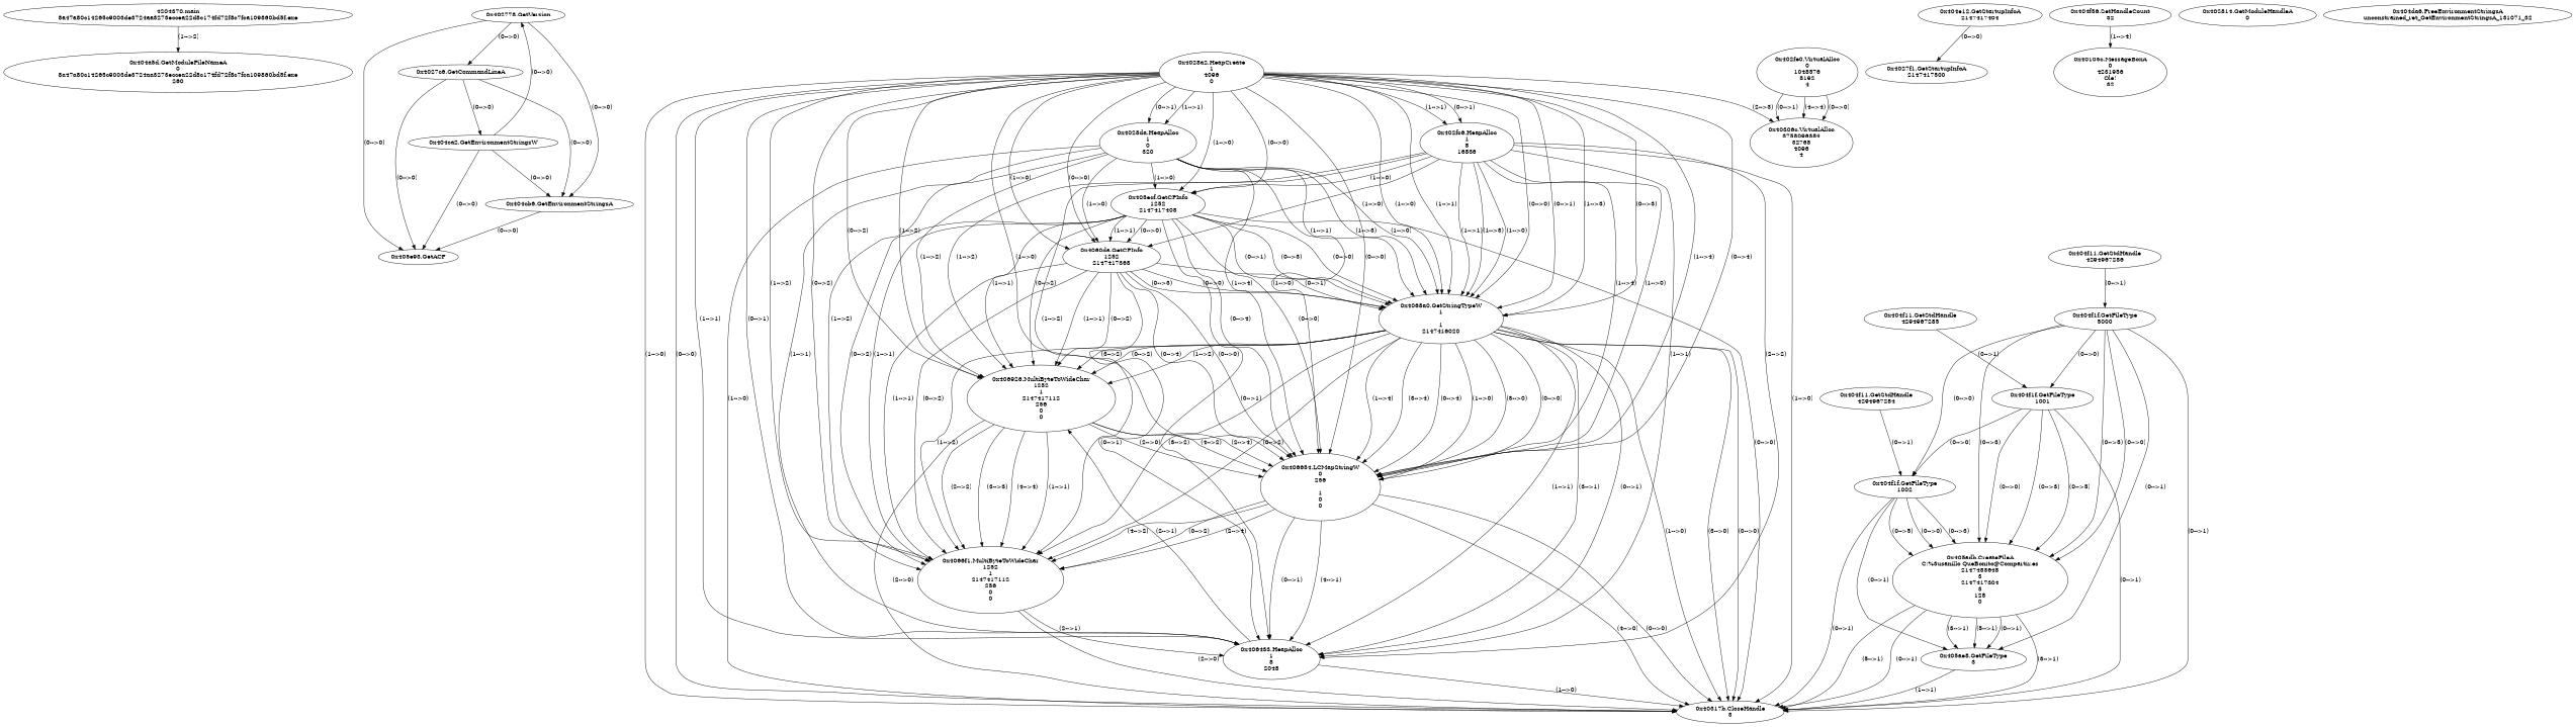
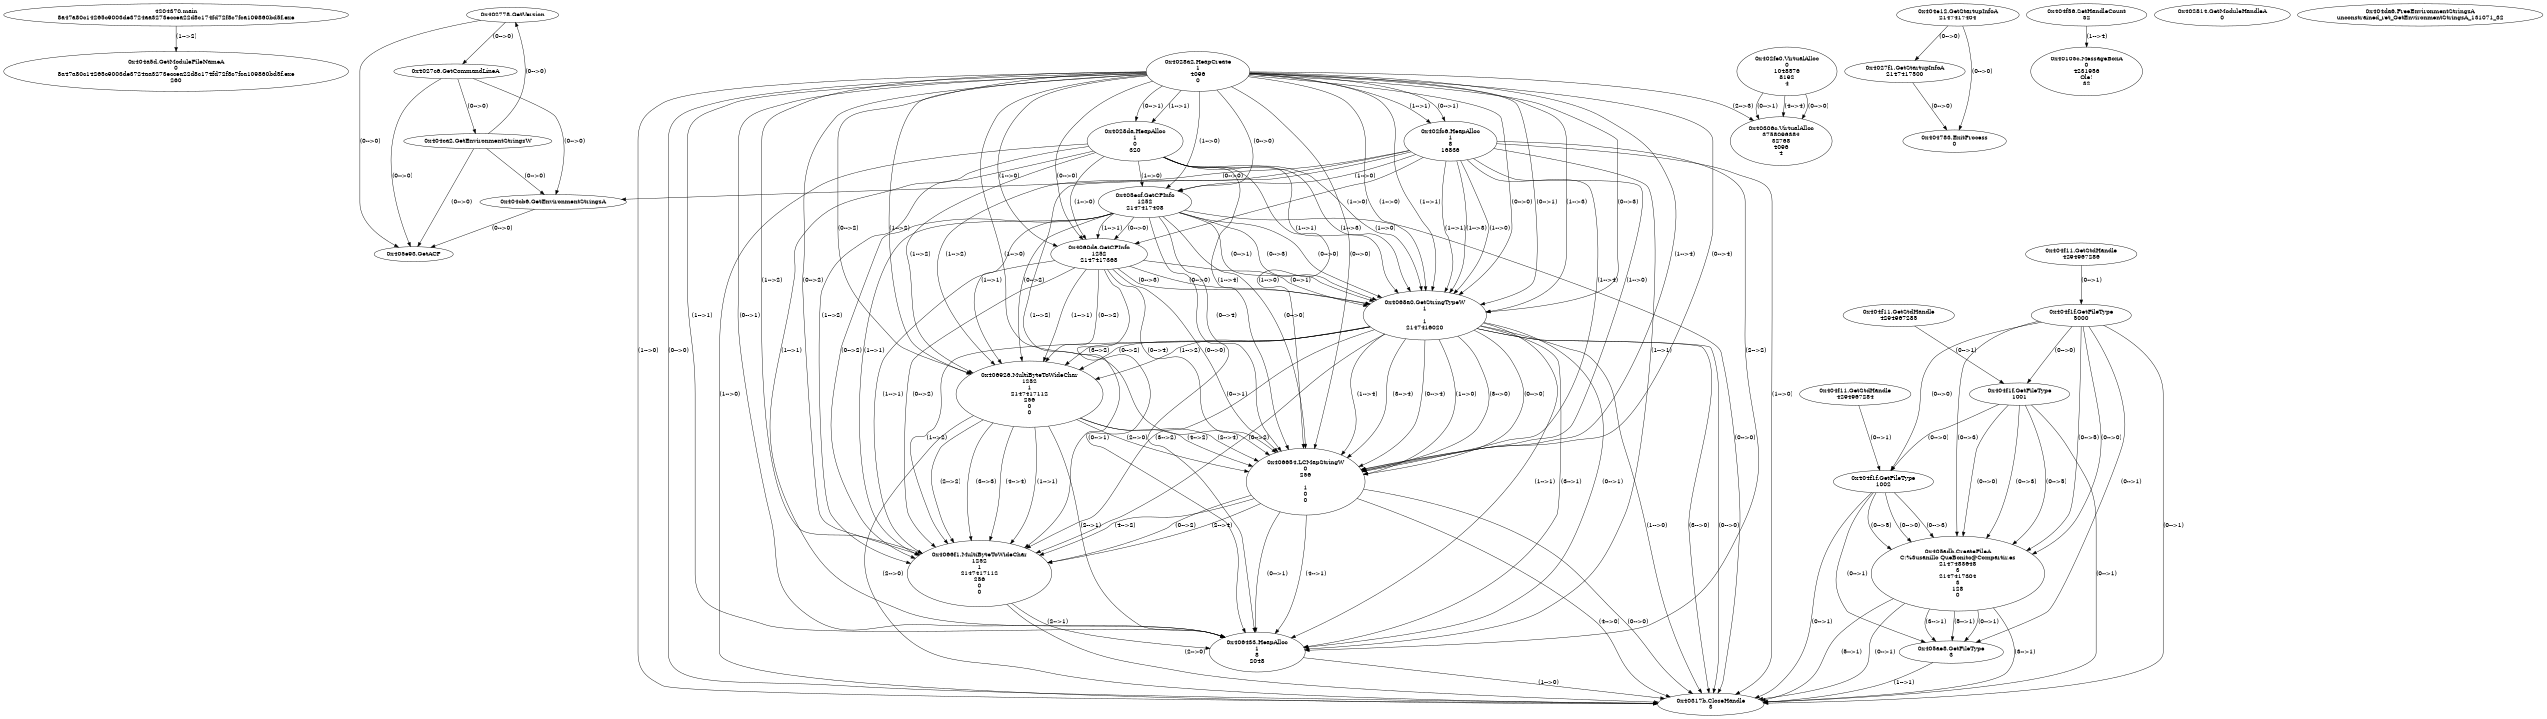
  digraph {
    n1 [label="4204370.main\n8a47a80c14265c9003de3724aa3273eccea22d8c174fd72f8c7fca109860bd5f.exe"]
    n2 [label="0x404a5d.GetModuleFileNameA\n0\n8a47a80c14265c9003de3724aa3273eccea22d8c174fd72f8c7fca109860bd5f.exe\n260"]
    n3 [label="0x402778.GetVersion\n"]
    n4 [label="0x4027c6.GetCommandLineA\n"]
    n5 [label="0x404cb6.GetEnvironmentStringsA\n"]
    n6 [label="0x405e93.GetACP\n"]
    n7 [label="0x404ca2.GetEnvironmentStringsW\n"]
    n8 [label="0x4028a2.HeapCreate\n1\n4096\n0"]
    n9 [label="0x4028da.HeapAlloc\n1\n0\n320"]
    n10 [label="0x402fc6.HeapAlloc\n1\n8\n16836"]
    n11 [label="0x40306c.VirtualAlloc\n3758096384\n32768\n4096\n4"]
    n12 [label="0x405ecf.GetCPInfo\n1252\n2147417408"]
    n13 [label="0x4060da.GetCPInfo\n1252\n2147417368"]
    n14 [label="0x4068a0.GetStringTypeW\n1\n\n1\n2147416020"]
    n15 [label="0x406926.MultiByteToWideChar\n1252\n1\n2147417112\n256\n0\n0"]
    n16 [label="0x406654.LCMapStringW\n0\n256\n\n1\n0\n0"]
    n17 [label="0x4066f1.MultiByteToWideChar\n1252\n1\n2147417112\n256\n0\n0"]
    n18 [label="0x406433.HeapAlloc\n1\n8\n2048"]
    n19 [label="0x40317b.CloseHandle\n3"]
    n20 [label="0x402fe0.VirtualAlloc\n0\n1048576\n8192\n4"]
    n21 [label="0x404e12.GetStartupInfoA\n2147417404"]
    n22 [label="0x4027f1.GetStartupInfoA\n2147417500"]
+   n23 [label="0x404783.ExitProcess\n0"]
    n24 [label="0x404f11.GetStdHandle\n4294967286"]
    n25 [label="0x404f1f.GetFileType\n5000"]
    n26 [label="0x404f1f.GetFileType\n1001"]
    n27 [label="0x404f1f.GetFileType\n1002"]
    n28 [label="0x405adb.CreateFileA\nC:\Gusanillo QueBonito@Compartir.es\n2147483648\n3\n2147417304\n3\n128\n0"]
    n29 [label="0x405ae8.GetFileType\n3"]
    n30 [label="0x404f11.GetStdHandle\n4294967285"]
    n31 [label="0x404f11.GetStdHandle\n4294967284"]
    n32 [label="0x404f56.SetHandleCount\n32"]
    n33 [label="0x40105c.MessageBoxA\n0\n4231956\nOle!\n32"]
    n34 [label="0x402814.GetModuleHandleA\n0"]
    n35 [label="0x404da6.FreeEnvironmentStringsA\nunconstrained_ret_GetEnvironmentStringsA_131071_32"]
    n1 -> n2 [label="(1-->2)"]
    n3 -> n4 [label="(0-->0)"]
-   n3 -> n5 [label="(0-->0)"]
+   n10 -> n5 [label="(0-->0)"]
    n3 -> n6 [label="(0-->0)"]
    n4 -> n5 [label="(0-->0)"]
    n4 -> n6 [label="(0-->0)"]
    n4 -> n7 [label="(0-->0)"]
    n5 -> n6 [label="(0-->0)"]
    n7 -> n3 [label="(0-->0)"]
    n7 -> n5 [label="(0-->0)"]
    n7 -> n6 [label="(0-->0)"]
    n8 -> n9 [label="(1-->1)"]
    n8 -> n9 [label="(0-->1)"]
    n8 -> n10 [label="(1-->1)"]
    n8 -> n10 [label="(0-->1)"]
    n8 -> n11 [label="(2-->3)"]
    n8 -> n12 [label="(1-->0)"]
    n8 -> n12 [label="(0-->0)"]
    n8 -> n13 [label="(1-->0)"]
    n8 -> n13 [label="(0-->0)"]
    n8 -> n14 [label="(1-->1)"]
    n8 -> n14 [label="(0-->1)"]
    n8 -> n14 [label="(1-->3)"]
    n8 -> n14 [label="(0-->3)"]
    n8 -> n14 [label="(1-->0)"]
    n8 -> n14 [label="(0-->0)"]
    n8 -> n15 [label="(1-->2)"]
    n8 -> n15 [label="(0-->2)"]
    n8 -> n16 [label="(1-->4)"]
    n8 -> n16 [label="(0-->4)"]
    n8 -> n16 [label="(1-->0)"]
    n8 -> n16 [label="(0-->0)"]
    n8 -> n17 [label="(1-->2)"]
    n8 -> n17 [label="(0-->2)"]
    n8 -> n18 [label="(1-->1)"]
    n8 -> n18 [label="(0-->1)"]
    n8 -> n19 [label="(1-->0)"]
    n8 -> n19 [label="(0-->0)"]
    n9 -> n12 [label="(1-->0)"]
    n9 -> n13 [label="(1-->0)"]
    n9 -> n14 [label="(1-->1)"]
    n9 -> n14 [label="(1-->3)"]
    n9 -> n14 [label="(1-->0)"]
    n9 -> n15 [label="(1-->2)"]
    n9 -> n16 [label="(1-->4)"]
    n9 -> n16 [label="(1-->0)"]
    n9 -> n17 [label="(1-->2)"]
    n9 -> n18 [label="(1-->1)"]
    n9 -> n19 [label="(1-->0)"]
    n10 -> n12 [label="(1-->0)"]
    n10 -> n13 [label="(1-->0)"]
    n10 -> n14 [label="(1-->1)"]
    n10 -> n14 [label="(1-->3)"]
    n10 -> n14 [label="(1-->0)"]
    n10 -> n15 [label="(1-->2)"]
    n10 -> n16 [label="(1-->4)"]
    n10 -> n16 [label="(1-->0)"]
    n10 -> n17 [label="(1-->2)"]
    n10 -> n18 [label="(1-->1)"]
    n10 -> n18 [label="(2-->2)"]
    n10 -> n19 [label="(1-->0)"]
    n12 -> n13 [label="(1-->1)"]
    n12 -> n13 [label="(0-->0)"]
    n12 -> n14 [label="(0-->1)"]
    n12 -> n14 [label="(0-->3)"]
    n12 -> n14 [label="(0-->0)"]
    n12 -> n15 [label="(1-->1)"]
    n12 -> n15 [label="(0-->2)"]
    n12 -> n16 [label="(0-->4)"]
    n12 -> n16 [label="(0-->0)"]
    n12 -> n17 [label="(1-->1)"]
    n12 -> n17 [label="(0-->2)"]
    n12 -> n18 [label="(0-->1)"]
    n12 -> n19 [label="(0-->0)"]
    n13 -> n14 [label="(0-->1)"]
    n13 -> n14 [label="(0-->3)"]
    n13 -> n14 [label="(0-->0)"]
    n13 -> n15 [label="(1-->1)"]
    n13 -> n15 [label="(0-->2)"]
    n13 -> n16 [label="(0-->4)"]
    n13 -> n16 [label="(0-->0)"]
    n13 -> n17 [label="(1-->1)"]
    n13 -> n17 [label="(0-->2)"]
    n13 -> n18 [label="(0-->1)"]
    n14 -> n15 [label="(1-->2)"]
    n14 -> n15 [label="(3-->2)"]
    n14 -> n15 [label="(0-->2)"]
    n14 -> n16 [label="(1-->4)"]
    n14 -> n16 [label="(3-->4)"]
    n14 -> n16 [label="(0-->4)"]
    n14 -> n16 [label="(1-->0)"]
    n14 -> n16 [label="(3-->0)"]
    n14 -> n16 [label="(0-->0)"]
    n14 -> n17 [label="(1-->2)"]
    n14 -> n17 [label="(3-->2)"]
    n14 -> n17 [label="(0-->2)"]
    n14 -> n18 [label="(1-->1)"]
    n14 -> n18 [label="(3-->1)"]
    n14 -> n18 [label="(0-->1)"]
    n14 -> n19 [label="(1-->0)"]
    n14 -> n19 [label="(3-->0)"]
    n14 -> n19 [label="(0-->0)"]
    n15 -> n16 [label="(4-->2)"]
    n15 -> n16 [label="(2-->4)"]
    n15 -> n16 [label="(2-->0)"]
    n15 -> n17 [label="(1-->1)"]
    n15 -> n17 [label="(2-->2)"]
    n15 -> n17 [label="(3-->3)"]
    n15 -> n17 [label="(4-->4)"]
-   n18 -> n15 [label="(2-->1)"]
+   n15 -> n18 [label="(2-->1)"]
    n15 -> n19 [label="(2-->0)"]
    n16 -> n17 [label="(4-->2)"]
    n16 -> n17 [label="(0-->2)"]
    n16 -> n17 [label="(2-->4)"]
    n16 -> n18 [label="(4-->1)"]
    n16 -> n18 [label="(0-->1)"]
    n16 -> n19 [label="(4-->0)"]
    n16 -> n19 [label="(0-->0)"]
    n17 -> n18 [label="(2-->1)"]
    n17 -> n19 [label="(2-->0)"]
    n18 -> n19 [label="(1-->0)"]
    n20 -> n11 [label="(0-->1)"]
    n20 -> n11 [label="(4-->4)"]
    n20 -> n11 [label="(0-->0)"]
    n21 -> n22 [label="(0-->0)"]
+   n21 -> n23 [label="(0-->0)"]
+   n22 -> n23 [label="(0-->0)"]
    n24 -> n25 [label="(0-->1)"]
    n25 -> n19 [label="(0-->1)"]
    n25 -> n26 [label="(0-->0)"]
    n25 -> n27 [label="(0-->0)"]
    n25 -> n28 [label="(0-->3)"]
    n25 -> n28 [label="(0-->5)"]
    n25 -> n28 [label="(0-->0)"]
    n25 -> n29 [label="(0-->1)"]
    n26 -> n19 [label="(0-->1)"]
    n26 -> n27 [label="(0-->0)"]
    n26 -> n28 [label="(0-->3)"]
    n26 -> n28 [label="(0-->5)"]
    n26 -> n28 [label="(0-->0)"]
    n27 -> n19 [label="(0-->1)"]
    n27 -> n28 [label="(0-->3)"]
    n27 -> n28 [label="(0-->5)"]
    n27 -> n28 [label="(0-->0)"]
    n27 -> n29 [label="(0-->1)"]
    n28 -> n19 [label="(3-->1)"]
    n28 -> n19 [label="(5-->1)"]
    n28 -> n19 [label="(0-->1)"]
    n28 -> n29 [label="(3-->1)"]
    n28 -> n29 [label="(5-->1)"]
    n28 -> n29 [label="(0-->1)"]
    n29 -> n19 [label="(1-->1)"]
    n30 -> n26 [label="(0-->1)"]
    n31 -> n27 [label="(0-->1)"]
    n32 -> n33 [label="(1-->4)"]
  }
